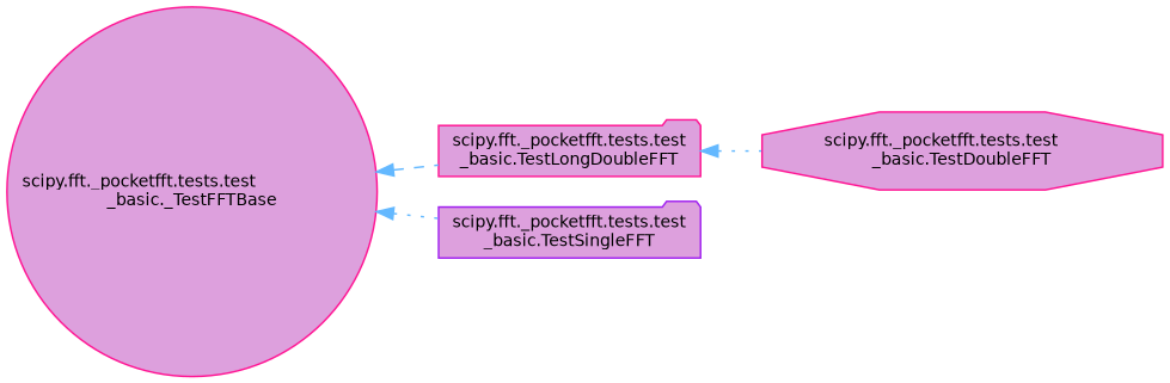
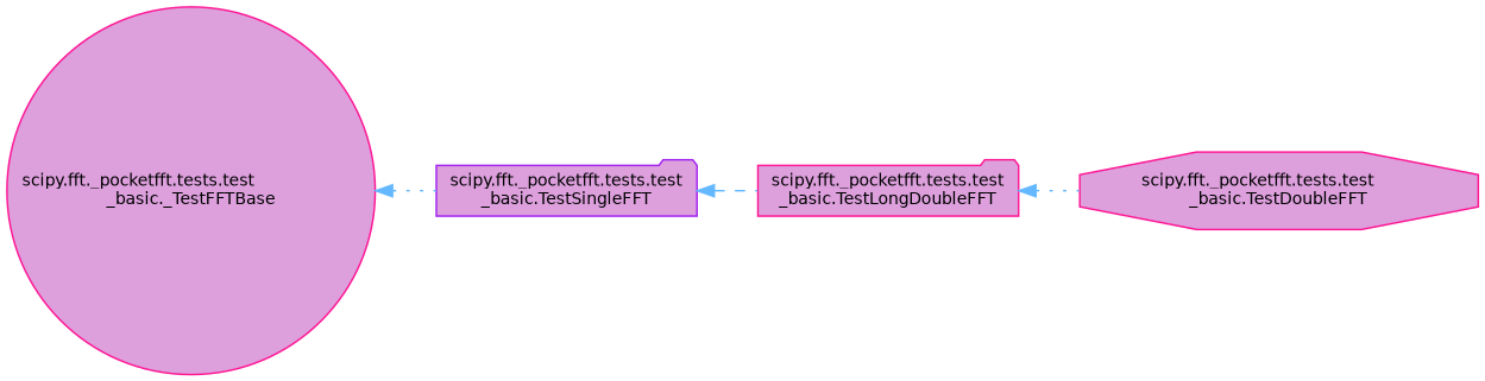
  digraph {
    rankdir=LR
    node [color=deeppink fillcolor=plum fontname=Helvetica fontsize=10 shape=folder style=filled]
    edge [color=steelblue1 dir=back fontname=Helvetica fontsize=10 labelfontname=Helvetica labelfontsize=10 style=dotted]
    n1 [height=0.2 label="scipy.fft._pocketfft.tests.test\l_basic._TestFFTBase" shape=circle width=0.4]
    n2 [height=0.2 label="scipy.fft._pocketfft.tests.test\l_basic.TestLongDoubleFFT" width=0.4]
    n3 [color=purple height=0.2 label="scipy.fft._pocketfft.tests.test\l_basic.TestSingleFFT" width=0.4]
    n4 [height=0.2 label="scipy.fft._pocketfft.tests.test\l_basic.TestDoubleFFT" shape=octagon width=0.4]
-   n1 -> n2 [style=dashed]
+   n3 -> n2 [style=dashed]
    n1 -> n3
    n2 -> n4
  }
